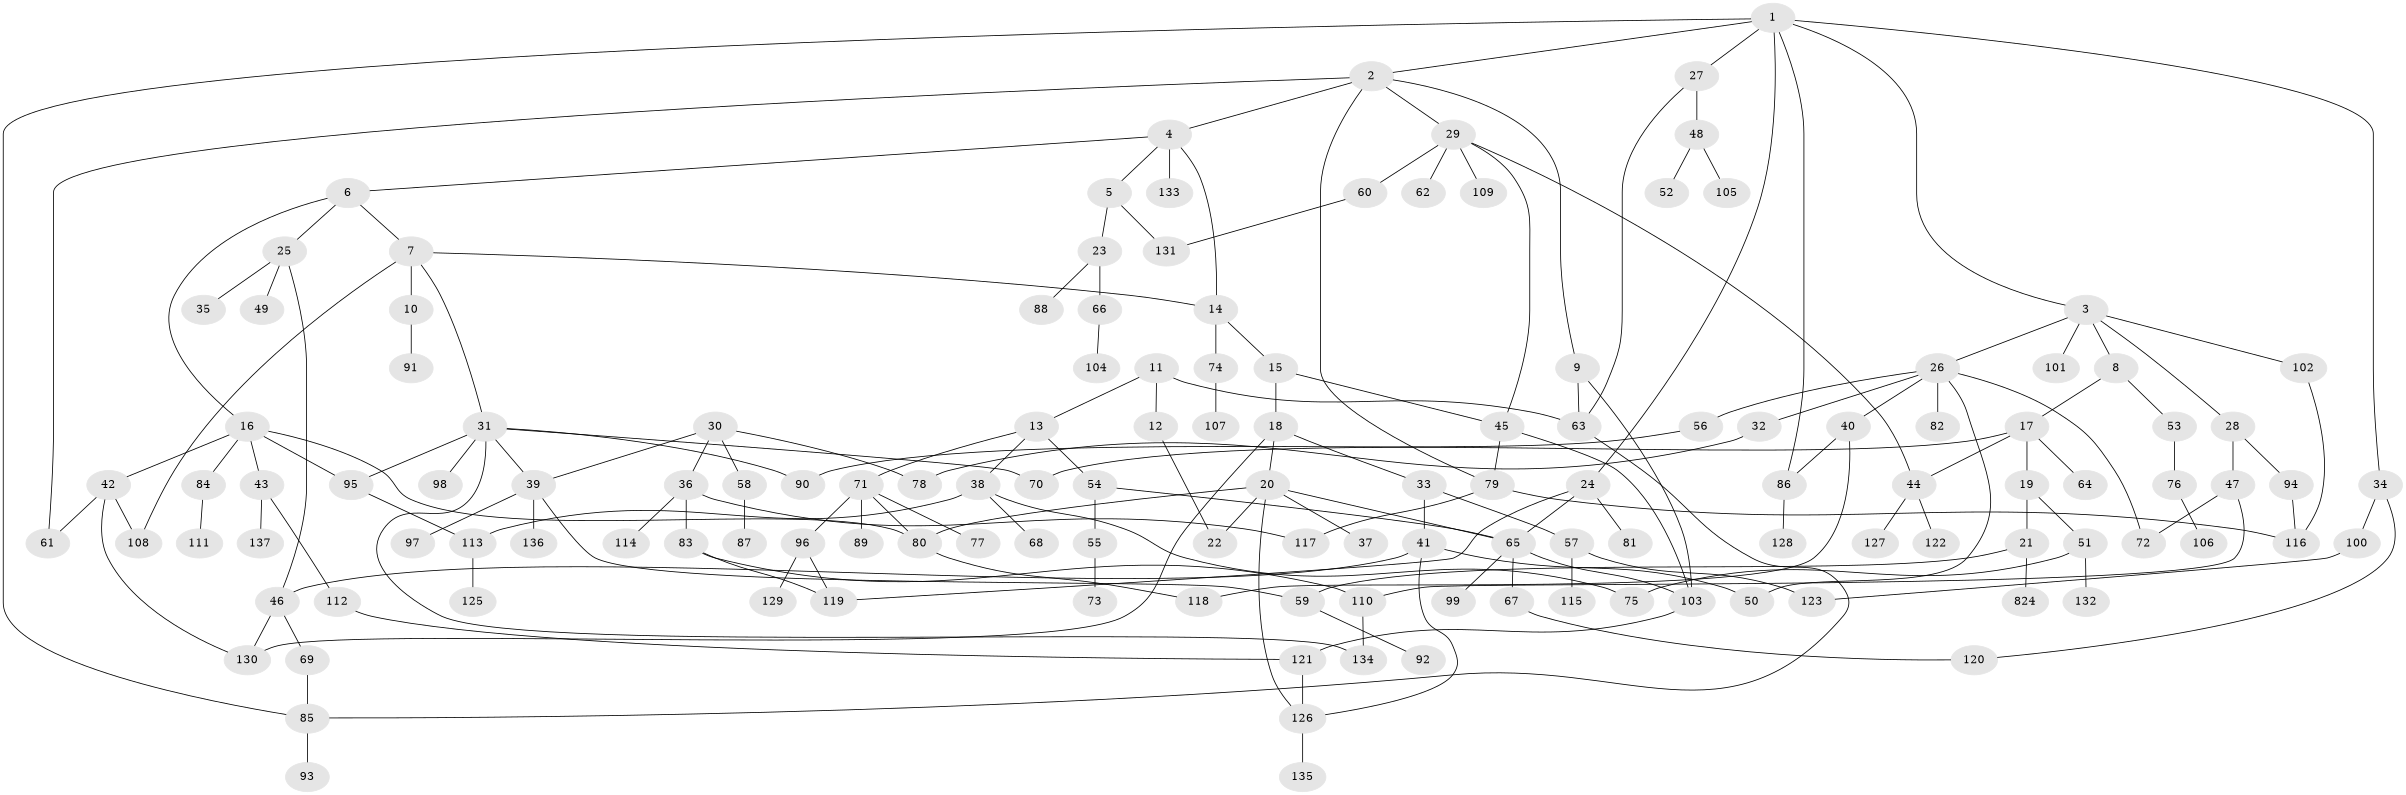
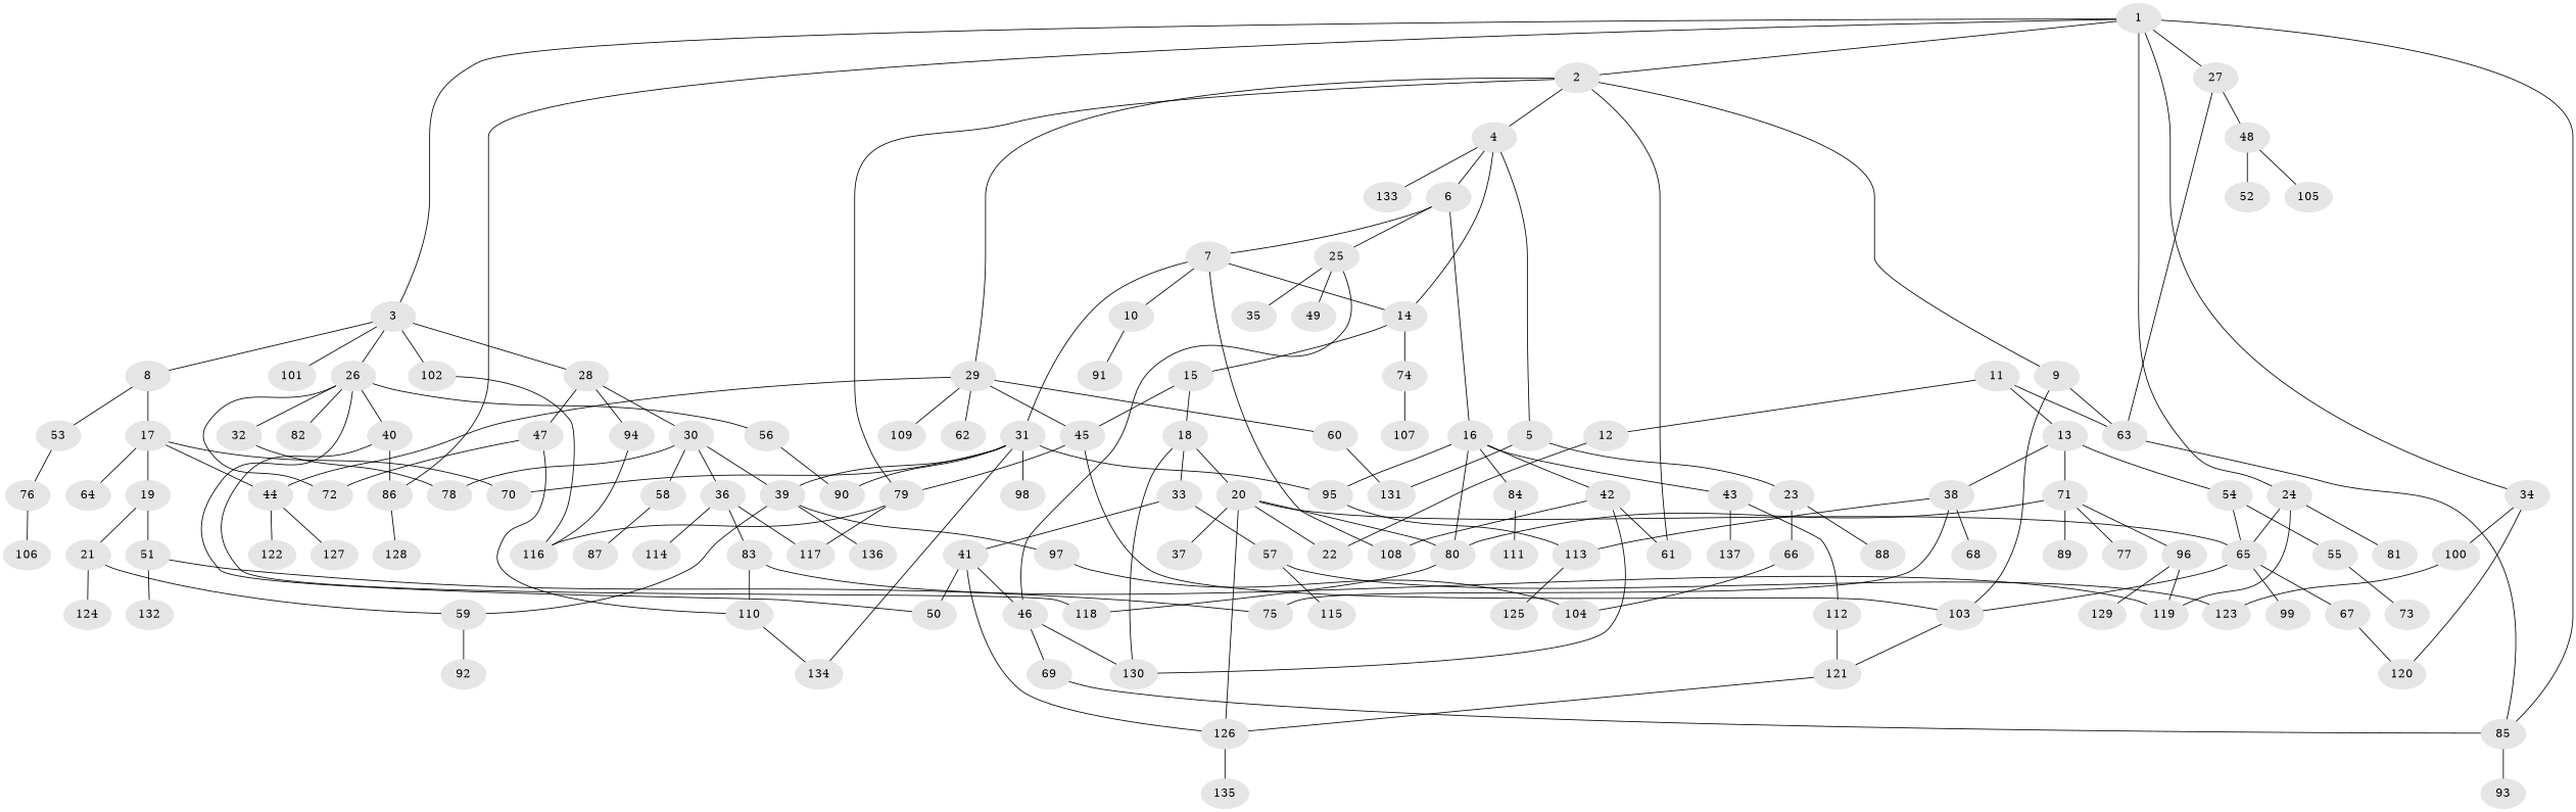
  graph {
    node [color=gray90 style=filled]
    1
    2
    3
    24
    27
    34
    85
    86
    4
    9
    29
    61
    79
    8
    26
    28
    101
    102
    65
    81
    119
    63
    48
    100
    120
    93
    128
    5
    6
    14
    133
    103
    45
    44
    60
    62
    109
    117
    116
    17
    53
    32
    40
    50
    56
    72
    82
    30
    47
    94
    23
    131
    7
    16
    25
    15
    74
    66
    88
    10
    31
    108
    42
    43
    80
    84
    95
    35
    46
    49
    91
    11
    12
    13
    70
    39
    90
    98
    134
    19
    64
    76
    121
    22
    38
    54
    71
    68
    75
    113
    55
    77
    89
    96
    18
    107
    20
    33
    130
    112
    137
    118
    111
    21
    51
    122
    127
    37
    126
    41
    57
    59
-   124 [label=824]
+   124
    132
    67
    99
    135
    92
    104
    69
    78
    52
    105
    36
    58
    110
    83
    114
    97
    136
    87
    115
    123
    125
    106
    73
    129
    1 -- 2
    1 -- 3
    1 -- 24
    1 -- 27
    1 -- 34
    1 -- 85
    1 -- 86
    2 -- 4
    2 -- 9
    2 -- 29
    2 -- 61
    2 -- 79
    3 -- 8
    3 -- 26
    3 -- 28
    3 -- 101
    3 -- 102
    24 -- 65
    24 -- 81
    24 -- 119
    27 -- 63
    27 -- 48
    34 -- 100
    34 -- 120
    85 -- 93
    86 -- 128
    4 -- 5
    4 -- 6
    4 -- 14
    4 -- 133
    9 -- 63
    9 -- 103
    29 -- 45
    29 -- 44
    29 -- 60
    29 -- 62
    29 -- 109
    79 -- 117
    79 -- 116
    8 -- 17
    8 -- 53
    26 -- 32
    26 -- 40
    26 -- 50
    26 -- 56
    26 -- 72
    26 -- 82
+   28 -- 30
    28 -- 47
    28 -- 94
    102 -- 116
    65 -- 103
    65 -- 67
    65 -- 99
    63 -- 85
    48 -- 52
    48 -- 105
    100 -- 123
    5 -- 23
    5 -- 131
    6 -- 7
    6 -- 16
    6 -- 25
    14 -- 15
    14 -- 74
    103 -- 121
    45 -- 79
    45 -- 103
    44 -- 122
    44 -- 127
    60 -- 131
    17 -- 44
    17 -- 70
    17 -- 19
    17 -- 64
    53 -- 76
    32 -- 78
    40 -- 86
    40 -- 118
    56 -- 90
    30 -- 39
    30 -- 78
    30 -- 36
    30 -- 58
    47 -- 72
    47 -- 110
    94 -- 116
    23 -- 66
    23 -- 88
    7 -- 14
    7 -- 10
    7 -- 31
    7 -- 108
    16 -- 42
    16 -- 43
    16 -- 80
    16 -- 84
    16 -- 95
    25 -- 35
    25 -- 46
    25 -- 49
    15 -- 45
    15 -- 18
    74 -- 107
    66 -- 104
    10 -- 91
    31 -- 95
    31 -- 70
    31 -- 39
    31 -- 90
    31 -- 98
    31 -- 134
    42 -- 61
    42 -- 108
    42 -- 130
    43 -- 112
    43 -- 137
    80 -- 118
    84 -- 111
    95 -- 113
    46 -- 130
    46 -- 69
    11 -- 63
    11 -- 12
    11 -- 13
    12 -- 22
    13 -- 38
    13 -- 54
    13 -- 71
    39 -- 59
    39 -- 97
    39 -- 136
    19 -- 21
    19 -- 51
    76 -- 106
    121 -- 126
    38 -- 68
    38 -- 75
    38 -- 113
    54 -- 65
    54 -- 55
    71 -- 80
    71 -- 77
    71 -- 89
    71 -- 96
    113 -- 125
    55 -- 73
    96 -- 119
    96 -- 129
    18 -- 20
    18 -- 33
    18 -- 130
    20 -- 65
    20 -- 80
    20 -- 22
    20 -- 37
    20 -- 126
    33 -- 41
    33 -- 57
    112 -- 121
    21 -- 59
    21 -- 124
    51 -- 75
    51 -- 132
    126 -- 135
    41 -- 50
    41 -- 46
    41 -- 126
    57 -- 115
    57 -- 123
    59 -- 92
    67 -- 120
    69 -- 85
    36 -- 117
    36 -- 83
    36 -- 114
    58 -- 87
    110 -- 134
    83 -- 119
    83 -- 110
+   97 -- 104
  }
